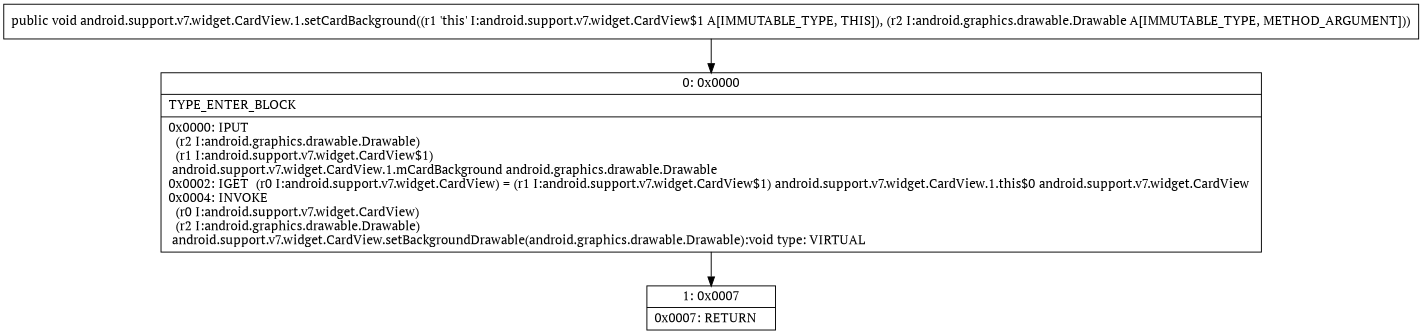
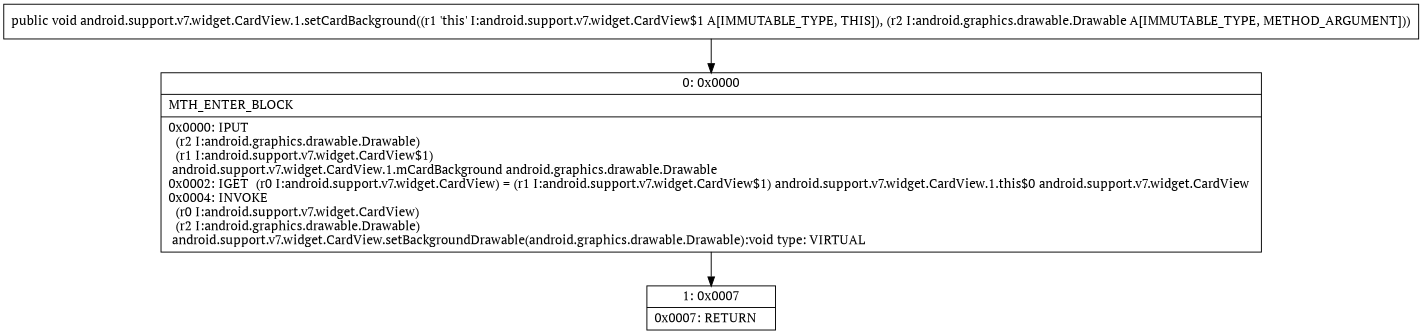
  digraph {
    fontname="PT Serif"
    node [shape=record fontname="PT Serif"]
    edge [fontname="PT Serif"]
-   n1 [label="{0\:\ 0x0000|TYPE_ENTER_BLOCK\l|0x0000: IPUT  \l  (r2 I:android.graphics.drawable.Drawable)\l  (r1 I:android.support.v7.widget.CardView$1)\l android.support.v7.widget.CardView.1.mCardBackground android.graphics.drawable.Drawable \l0x0002: IGET  (r0 I:android.support.v7.widget.CardView) = (r1 I:android.support.v7.widget.CardView$1) android.support.v7.widget.CardView.1.this$0 android.support.v7.widget.CardView \l0x0004: INVOKE  \l  (r0 I:android.support.v7.widget.CardView)\l  (r2 I:android.graphics.drawable.Drawable)\l android.support.v7.widget.CardView.setBackgroundDrawable(android.graphics.drawable.Drawable):void type: VIRTUAL \l}"]
+   n1 [label="{0\:\ 0x0000|MTH_ENTER_BLOCK\l|0x0000: IPUT  \l  (r2 I:android.graphics.drawable.Drawable)\l  (r1 I:android.support.v7.widget.CardView$1)\l android.support.v7.widget.CardView.1.mCardBackground android.graphics.drawable.Drawable \l0x0002: IGET  (r0 I:android.support.v7.widget.CardView) = (r1 I:android.support.v7.widget.CardView$1) android.support.v7.widget.CardView.1.this$0 android.support.v7.widget.CardView \l0x0004: INVOKE  \l  (r0 I:android.support.v7.widget.CardView)\l  (r2 I:android.graphics.drawable.Drawable)\l android.support.v7.widget.CardView.setBackgroundDrawable(android.graphics.drawable.Drawable):void type: VIRTUAL \l}"]
    n2 [label="{1\:\ 0x0007|0x0007: RETURN   \l}"]
    n3 [label="{public void android.support.v7.widget.CardView.1.setCardBackground((r1 'this' I:android.support.v7.widget.CardView$1 A[IMMUTABLE_TYPE, THIS]), (r2 I:android.graphics.drawable.Drawable A[IMMUTABLE_TYPE, METHOD_ARGUMENT])) }"]
    n1 -> n2
    n3 -> n1
  }
